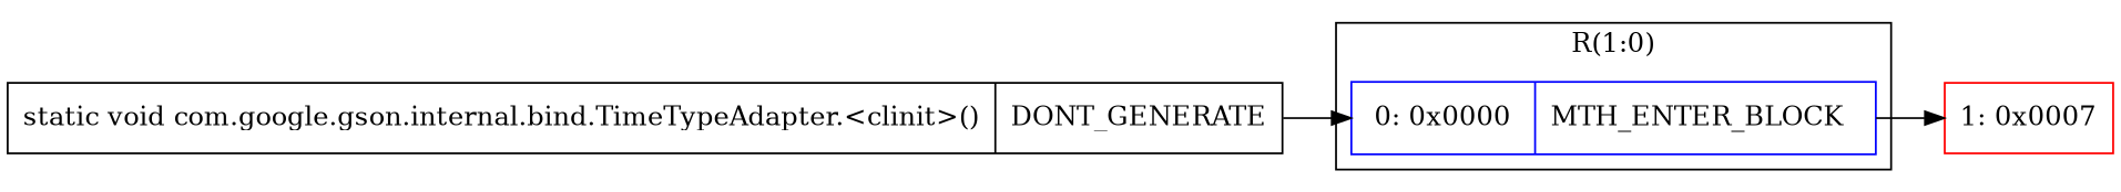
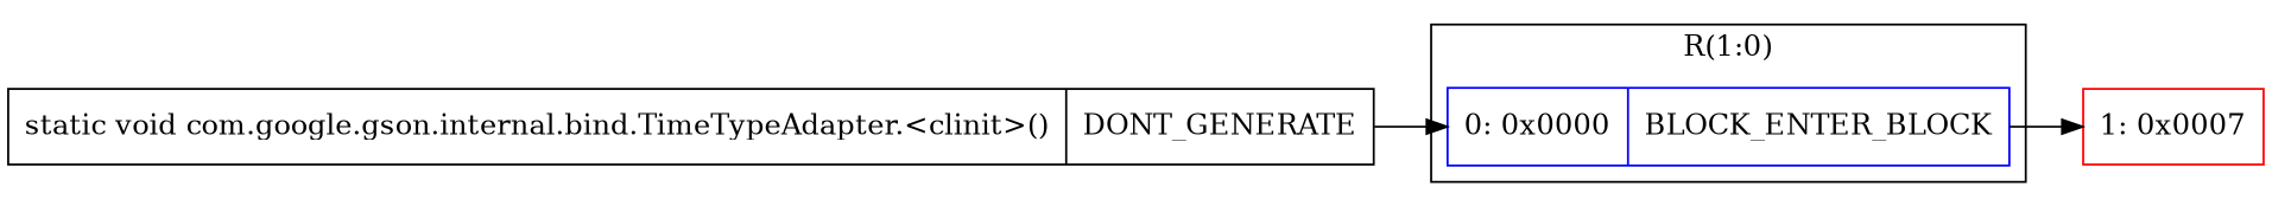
  digraph {
    rankdir=LR
    node [shape=record]
-   n1 [color=blue label="{0\:\ 0x0000|MTH_ENTER_BLOCK\l}"]
+   n1 [color=blue label="{0\:\ 0x0000|BLOCK_ENTER_BLOCK\l}"]
    n2 [color=red label="{1\:\ 0x0007}"]
    n3 [label="{static void com.google.gson.internal.bind.TimeTypeAdapter.\<clinit\>()  | DONT_GENERATE\l}"]
    subgraph cluster_1 {
      label="R(1:0)"
      n1
    }
    n1 -> n2
    n3 -> n1
  }
